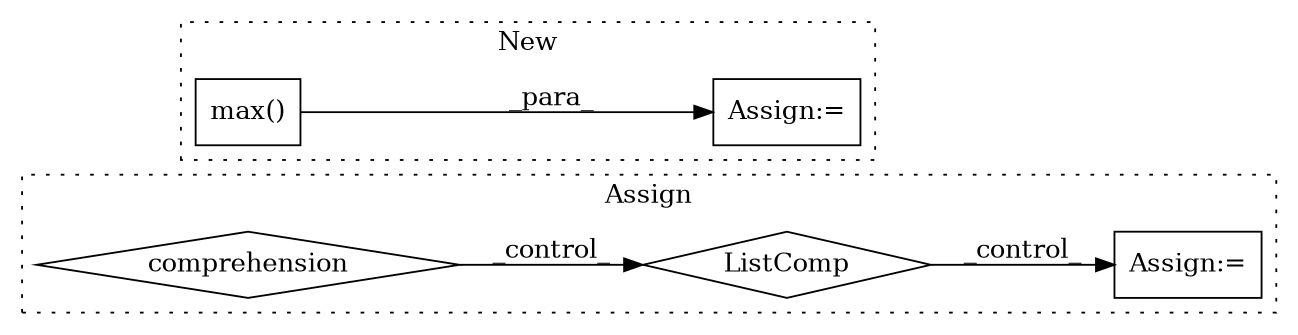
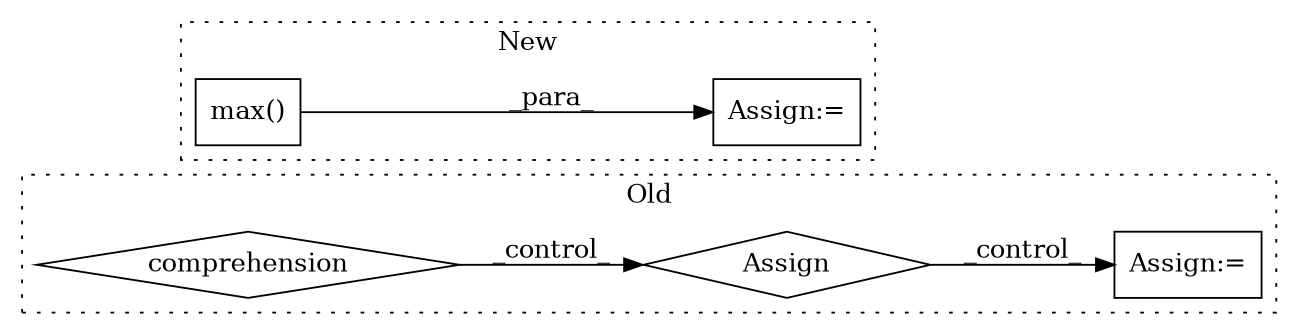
  digraph {
    rankdir=LR
    node [a=68 l=3 shape=box]
-   n1 [a=106 l=135 label=ListComp s=591 shape=diamond]
+   n1 [a=106 l=135 label=Assign s=591 shape=diamond]
    n2 [a=45 label=comprehension s=701 shape=diamond]
    n3 [label="Assign:=" s=1009]
    n4 [a=75 l="8,1" label="max()" s="640,728"]
    n5 [label="Assign:=" s=1006]
    subgraph cluster_1 {
-     label=Assign
+     label=Old
      style=dotted
      n1
      n2
      n3
    }
    subgraph cluster_2 {
      label=New
      style=dotted
      n4
      n5
    }
    n1 -> n3 [label=_control_]
    n2 -> n1 [label=_control_]
    n4 -> n5 [label=_para_]
  }
